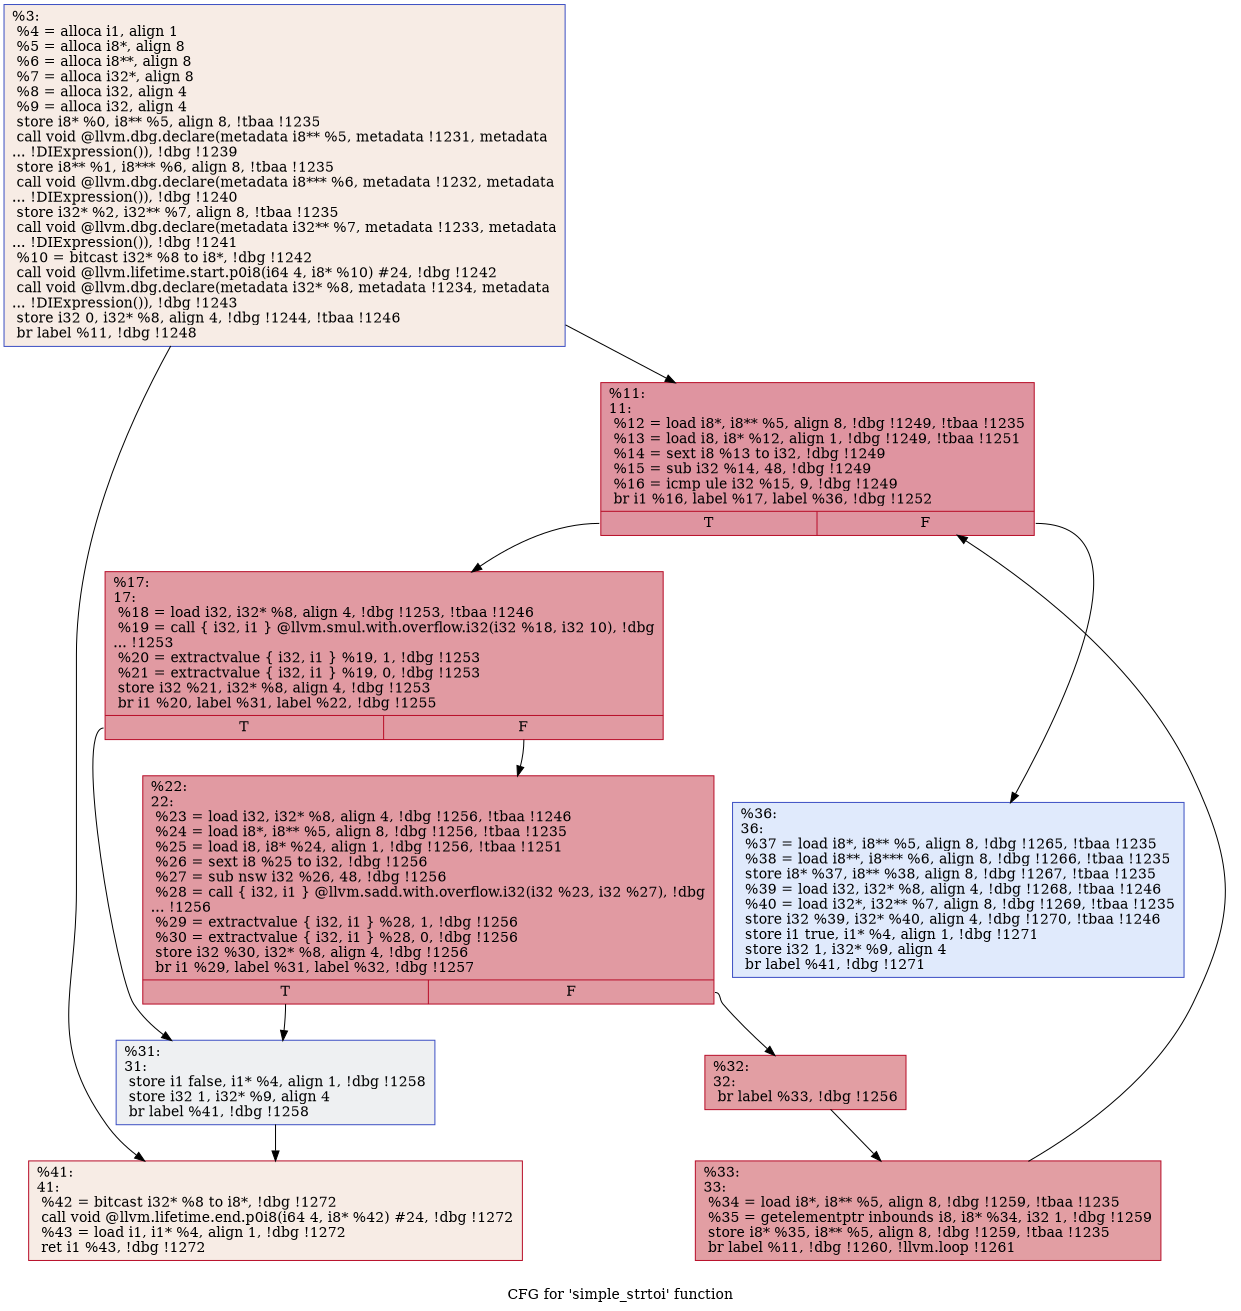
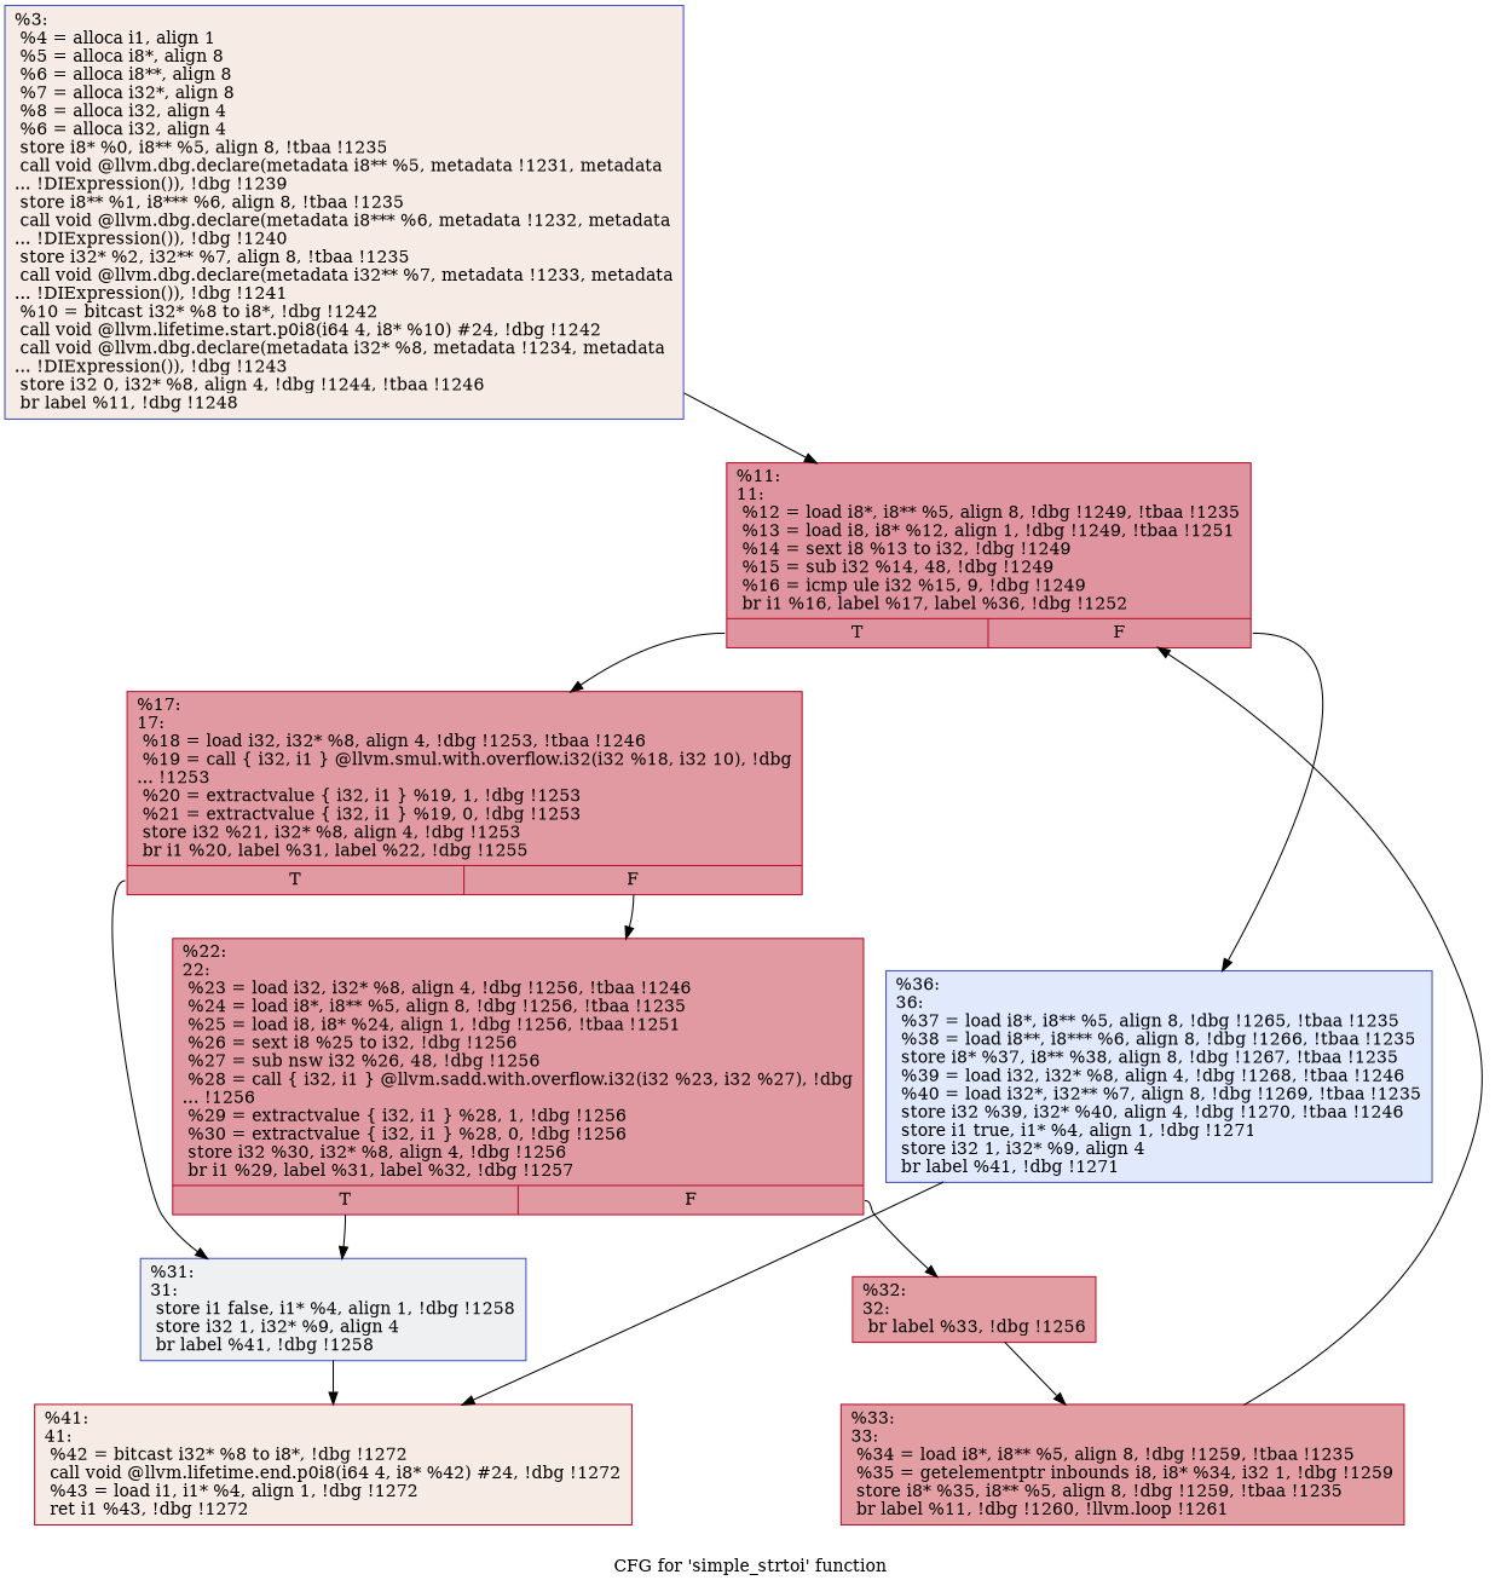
  digraph {
    label="CFG for 'simple_strtoi' function"
    node [color="#b70d28ff" fillcolor="#ecd3c570" shape=record style=filled]
-   n1 [color="#3d50c3ff" label="{%3:\l  %4 = alloca i1, align 1\l  %5 = alloca i8*, align 8\l  %6 = alloca i8**, align 8\l  %7 = alloca i32*, align 8\l  %8 = alloca i32, align 4\l  %9 = alloca i32, align 4\l  store i8* %0, i8** %5, align 8, !tbaa !1235\l  call void @llvm.dbg.declare(metadata i8** %5, metadata !1231, metadata\l... !DIExpression()), !dbg !1239\l  store i8** %1, i8*** %6, align 8, !tbaa !1235\l  call void @llvm.dbg.declare(metadata i8*** %6, metadata !1232, metadata\l... !DIExpression()), !dbg !1240\l  store i32* %2, i32** %7, align 8, !tbaa !1235\l  call void @llvm.dbg.declare(metadata i32** %7, metadata !1233, metadata\l... !DIExpression()), !dbg !1241\l  %10 = bitcast i32* %8 to i8*, !dbg !1242\l  call void @llvm.lifetime.start.p0i8(i64 4, i8* %10) #24, !dbg !1242\l  call void @llvm.dbg.declare(metadata i32* %8, metadata !1234, metadata\l... !DIExpression()), !dbg !1243\l  store i32 0, i32* %8, align 4, !dbg !1244, !tbaa !1246\l  br label %11, !dbg !1248\l}"]
+   n1 [color="#3d50c3ff" label="{%3:\l  %4 = alloca i1, align 1\l  %5 = alloca i8*, align 8\l  %6 = alloca i8**, align 8\l  %7 = alloca i32*, align 8\l  %8 = alloca i32, align 4\l  %6 = alloca i32, align 4\l  store i8* %0, i8** %5, align 8, !tbaa !1235\l  call void @llvm.dbg.declare(metadata i8** %5, metadata !1231, metadata\l... !DIExpression()), !dbg !1239\l  store i8** %1, i8*** %6, align 8, !tbaa !1235\l  call void @llvm.dbg.declare(metadata i8*** %6, metadata !1232, metadata\l... !DIExpression()), !dbg !1240\l  store i32* %2, i32** %7, align 8, !tbaa !1235\l  call void @llvm.dbg.declare(metadata i32** %7, metadata !1233, metadata\l... !DIExpression()), !dbg !1241\l  %10 = bitcast i32* %8 to i8*, !dbg !1242\l  call void @llvm.lifetime.start.p0i8(i64 4, i8* %10) #24, !dbg !1242\l  call void @llvm.dbg.declare(metadata i32* %8, metadata !1234, metadata\l... !DIExpression()), !dbg !1243\l  store i32 0, i32* %8, align 4, !dbg !1244, !tbaa !1246\l  br label %11, !dbg !1248\l}"]
    n2 [fillcolor="#b70d2870" label="{%11:\l11:                                               \l  %12 = load i8*, i8** %5, align 8, !dbg !1249, !tbaa !1235\l  %13 = load i8, i8* %12, align 1, !dbg !1249, !tbaa !1251\l  %14 = sext i8 %13 to i32, !dbg !1249\l  %15 = sub i32 %14, 48, !dbg !1249\l  %16 = icmp ule i32 %15, 9, !dbg !1249\l  br i1 %16, label %17, label %36, !dbg !1252\l|{<s0>T|<s1>F}}"]
    n3 [fillcolor="#bb1b2c70" label="{%17:\l17:                                               \l  %18 = load i32, i32* %8, align 4, !dbg !1253, !tbaa !1246\l  %19 = call \{ i32, i1 \} @llvm.smul.with.overflow.i32(i32 %18, i32 10), !dbg\l... !1253\l  %20 = extractvalue \{ i32, i1 \} %19, 1, !dbg !1253\l  %21 = extractvalue \{ i32, i1 \} %19, 0, !dbg !1253\l  store i32 %21, i32* %8, align 4, !dbg !1253\l  br i1 %20, label %31, label %22, !dbg !1255\l|{<s0>T|<s1>F}}"]
    n4 [color="#3d50c3ff" fillcolor="#b9d0f970" label="{%36:\l36:                                               \l  %37 = load i8*, i8** %5, align 8, !dbg !1265, !tbaa !1235\l  %38 = load i8**, i8*** %6, align 8, !dbg !1266, !tbaa !1235\l  store i8* %37, i8** %38, align 8, !dbg !1267, !tbaa !1235\l  %39 = load i32, i32* %8, align 4, !dbg !1268, !tbaa !1246\l  %40 = load i32*, i32** %7, align 8, !dbg !1269, !tbaa !1235\l  store i32 %39, i32* %40, align 4, !dbg !1270, !tbaa !1246\l  store i1 true, i1* %4, align 1, !dbg !1271\l  store i32 1, i32* %9, align 4\l  br label %41, !dbg !1271\l}"]
    n5 [color="#3d50c3ff" fillcolor="#d9dce170" label="{%31:\l31:                                               \l  store i1 false, i1* %4, align 1, !dbg !1258\l  store i32 1, i32* %9, align 4\l  br label %41, !dbg !1258\l}"]
    n6 [fillcolor="#bb1b2c70" label="{%22:\l22:                                               \l  %23 = load i32, i32* %8, align 4, !dbg !1256, !tbaa !1246\l  %24 = load i8*, i8** %5, align 8, !dbg !1256, !tbaa !1235\l  %25 = load i8, i8* %24, align 1, !dbg !1256, !tbaa !1251\l  %26 = sext i8 %25 to i32, !dbg !1256\l  %27 = sub nsw i32 %26, 48, !dbg !1256\l  %28 = call \{ i32, i1 \} @llvm.sadd.with.overflow.i32(i32 %23, i32 %27), !dbg\l... !1256\l  %29 = extractvalue \{ i32, i1 \} %28, 1, !dbg !1256\l  %30 = extractvalue \{ i32, i1 \} %28, 0, !dbg !1256\l  store i32 %30, i32* %8, align 4, !dbg !1256\l  br i1 %29, label %31, label %32, !dbg !1257\l|{<s0>T|<s1>F}}"]
    n7 [label="{%41:\l41:                                               \l  %42 = bitcast i32* %8 to i8*, !dbg !1272\l  call void @llvm.lifetime.end.p0i8(i64 4, i8* %42) #24, !dbg !1272\l  %43 = load i1, i1* %4, align 1, !dbg !1272\l  ret i1 %43, !dbg !1272\l}"]
    n8 [fillcolor="#be242e70" label="{%32:\l32:                                               \l  br label %33, !dbg !1256\l}"]
    n9 [fillcolor="#be242e70" label="{%33:\l33:                                               \l  %34 = load i8*, i8** %5, align 8, !dbg !1259, !tbaa !1235\l  %35 = getelementptr inbounds i8, i8* %34, i32 1, !dbg !1259\l  store i8* %35, i8** %5, align 8, !dbg !1259, !tbaa !1235\l  br label %11, !dbg !1260, !llvm.loop !1261\l}"]
    n1 -> n2
    n2 -> n3 [tailport=s0]
    n2 -> n4 [tailport=s1]
    n3 -> n5 [tailport=s0]
    n3 -> n6 [tailport=s1]
-   n1 -> n7
+   n4 -> n7
    n5 -> n7
    n6 -> n5 [tailport=s0]
    n6 -> n8 [tailport=s1]
    n8 -> n9
    n9 -> n2
  }
